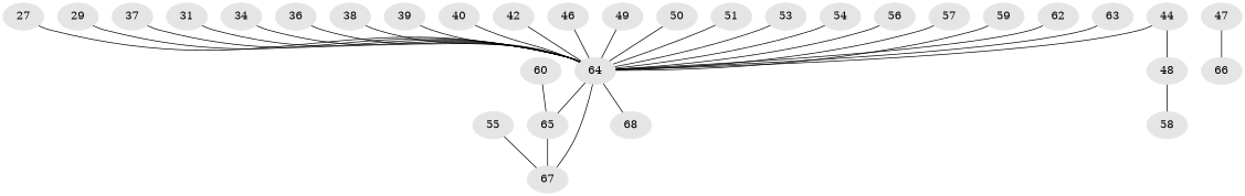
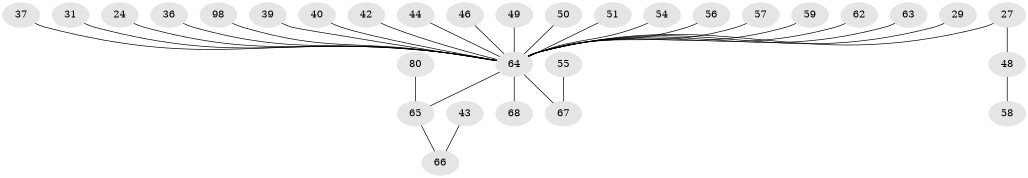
  graph {
    node [color=gray90 style=filled]
    64 [super="+47+37"]
    65 [super="+32+25"]
    67 [super="+21+52"]
    68
    27
    29
    n7 [label=37]
    31
-   34
+   34 [label=24]
    36
-   38
+   38 [label=98]
    39
    40
    42
    66
-   43 [label=47]
+   43
    44
    48
    58
    46
    49
    50
    51
-   53
    54
    55
    56
    57
    59
-   60
+   60 [label=80]
    62
    63
    64 -- 65
    64 -- 67
    64 -- 68
-   65 -- 67
+   65 -- 66
    27 -- 64
    29 -- 64
    n7 -- 64
    31 -- 64
    34 -- 64
    36 -- 64
    38 -- 64
    39 -- 64
    40 -- 64
    42 -- 64
    43 -- 66
    44 -- 64
-   44 -- 48
+   27 -- 48
    48 -- 58
    46 -- 64
    49 -- 64
    50 -- 64
    51 -- 64
-   53 -- 64
    54 -- 64
    55 -- 67
    56 -- 64
    57 -- 64
    59 -- 64
    60 -- 65
    62 -- 64
    63 -- 64
  }
